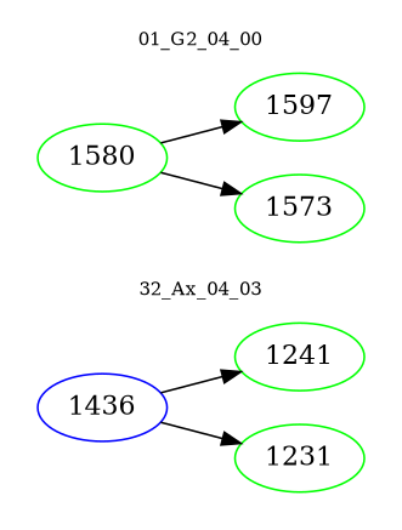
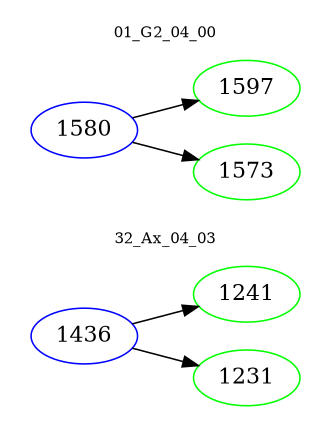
  digraph {
    rankdir=LR
    node [color=green]
    edge [color=black]
    n1 [color=blue label=1436]
    n2 [label=1231]
    n3 [label=1241]
-   n4 [label=1580]
+   n4 [color=blue label=1580]
    n5 [label=1573]
    n6 [label=1597]
    subgraph cluster_1 {
      color=white
      fontsize=10
      label="32_Ax_04_03"
      n1
      n2
      n3
    }
    subgraph cluster_2 {
      color=white
      fontsize=10
      label="01_G2_04_00"
      n4
      n5
      n6
    }
    n1 -> n2
    n1 -> n3
    n4 -> n5
    n4 -> n6
  }
